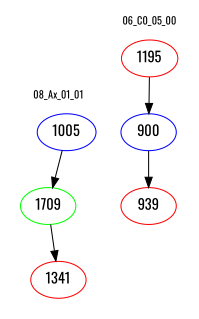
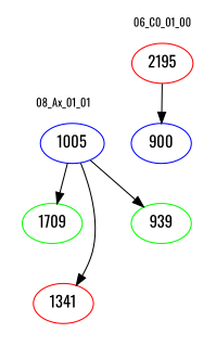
  digraph {
    fontname=Oswald
    node [color=blue fontname=Oswald]
    edge [color=black fontname=Oswald]
    n1 [label=1005]
    n2 [color=green label=1709]
    n3 [color=red label=1341]
    n4 [label=900]
-   n5 [color=red label=939]
-   n6 [color=red label=1195]
+   n5 [color=green label=939]
+   n6 [color=red label=2195]
    subgraph cluster_1 {
      color=white
      fontsize=10
      label="08_Ax_01_01"
      n1
      n2
      n3
    }
    subgraph cluster_2 {
      color=white
      fontsize=10
-     label="06_C0_05_00"
+     label="06_C0_01_00"
      n4
      n5
      n6
    }
    n1 -> n2
-   n2 -> n3
-   n4 -> n5
+   n1 -> n3
+   n1 -> n5
    n6 -> n4
  }
